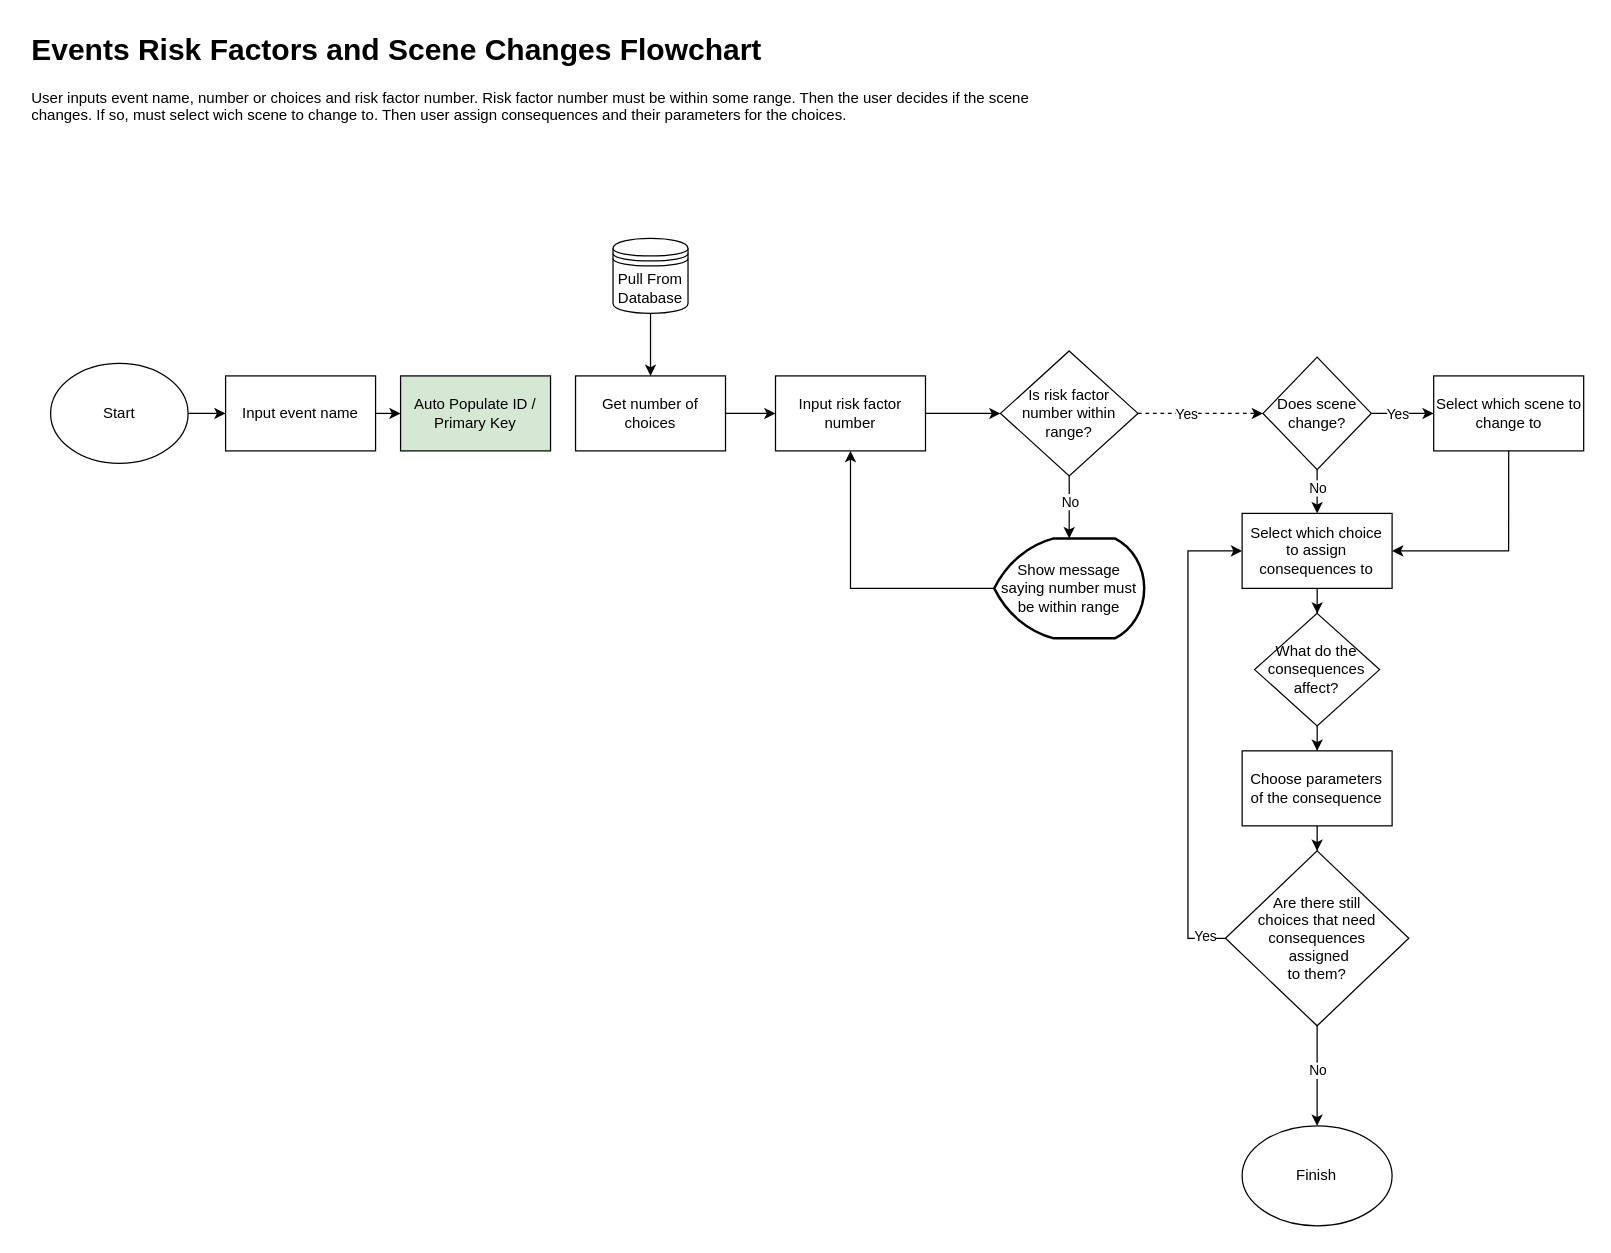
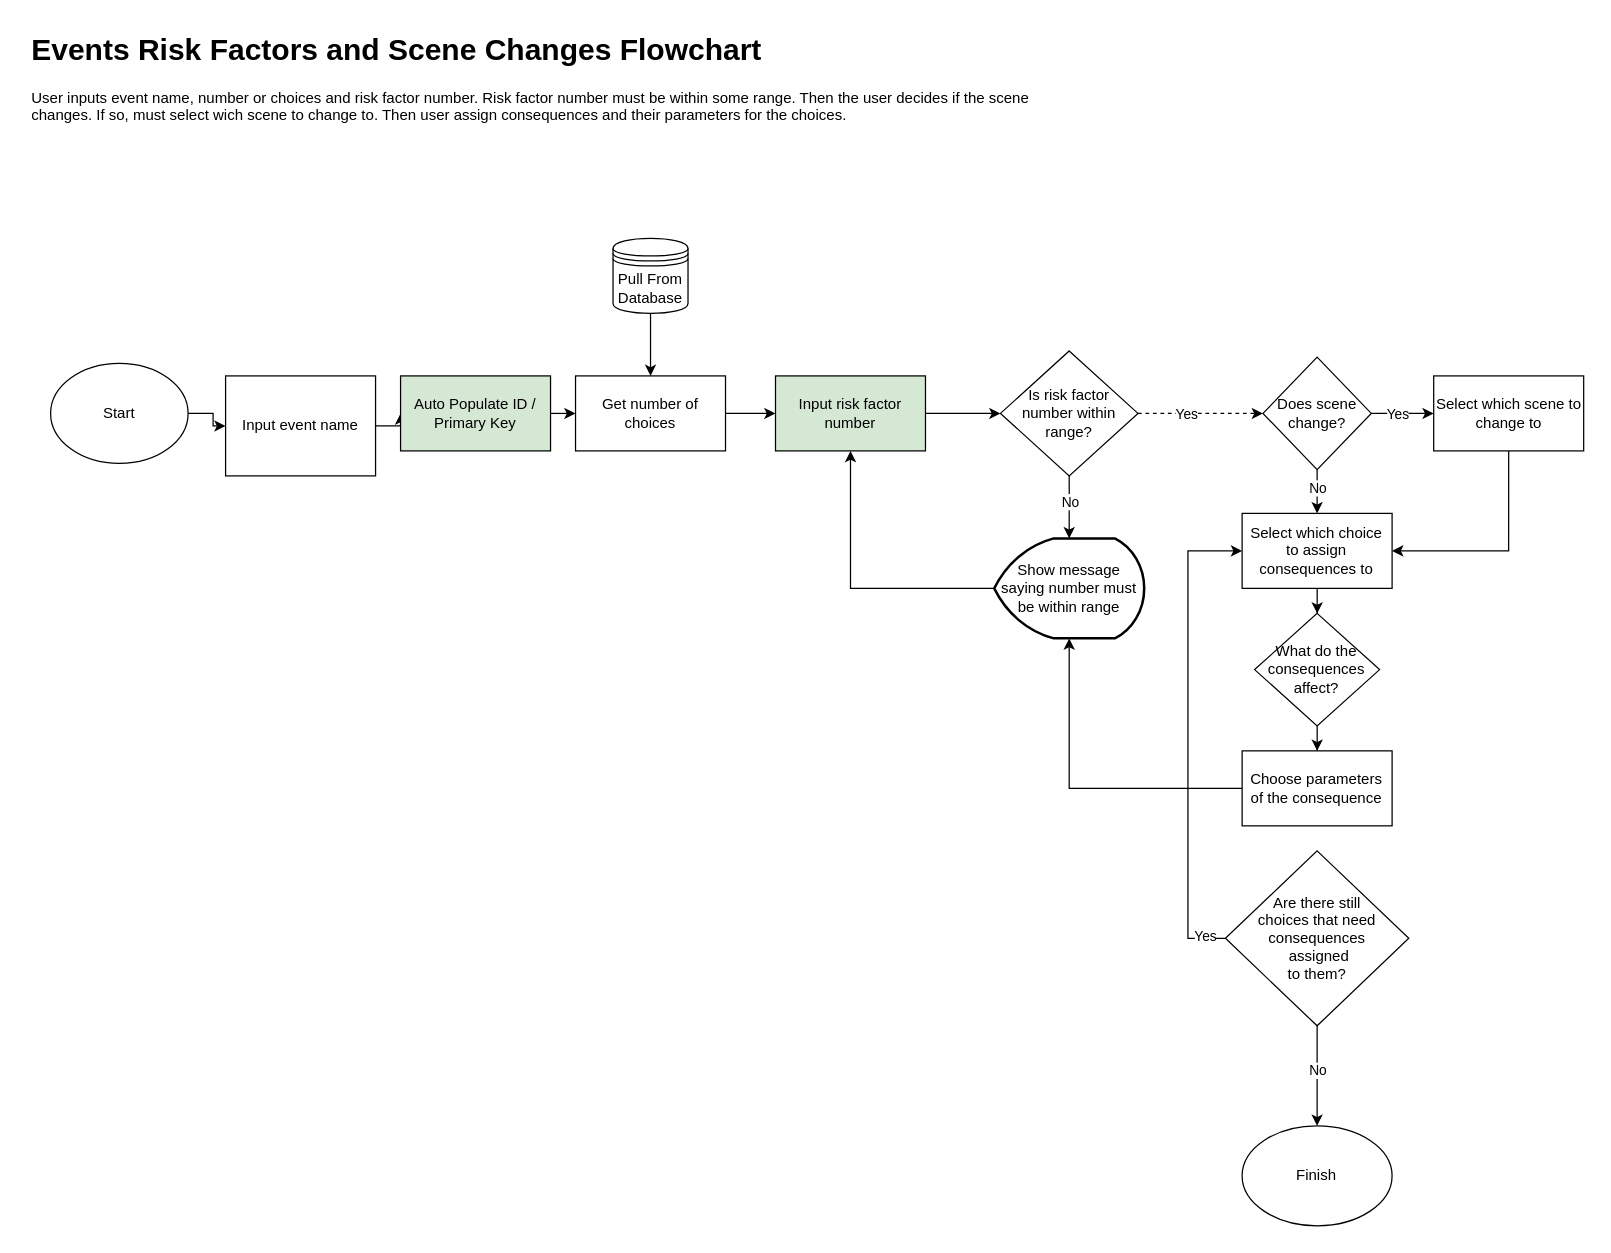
  <mxCell id="0" />
  <mxCell id="1" parent="0" />
  <mxCell id="2" style="edgeStyle=orthogonalEdgeStyle;rounded=0;orthogonalLoop=1;jettySize=auto;html=1;" parent="1" source="3" target="5" edge="1"><mxGeometry relative="1" as="geometry" /></mxCell>
  <mxCell id="3" value="Start" style="ellipse;whiteSpace=wrap;html=1;" parent="1" vertex="1"><mxGeometry x="40" y="290" width="110" height="80" as="geometry" /></mxCell>
  <mxCell id="4" style="edgeStyle=orthogonalEdgeStyle;rounded=0;orthogonalLoop=1;jettySize=auto;html=1;exitX=1;exitY=0.5;exitDx=0;exitDy=0;entryX=0;entryY=0.5;entryDx=0;entryDy=0;" parent="1" source="5" target="37" edge="1"><mxGeometry relative="1" as="geometry" /></mxCell>
- <mxCell id="5" value="Input event name" style="rounded=0;whiteSpace=wrap;html=1;" parent="1" vertex="1"><mxGeometry x="180" y="300" width="120" height="60" as="geometry" /></mxCell>
+ <mxCell id="5" value="Input event name" style="rounded=0;whiteSpace=wrap;html=1;" parent="1" vertex="1"><mxGeometry x="180" y="300" width="120" height="80" as="geometry" /></mxCell>
  <mxCell id="6" style="edgeStyle=orthogonalEdgeStyle;rounded=0;orthogonalLoop=1;jettySize=auto;html=1;" parent="1" source="7" target="11" edge="1"><mxGeometry relative="1" as="geometry" /></mxCell>
  <mxCell id="7" value="Get number of choices" style="rounded=0;whiteSpace=wrap;html=1;" parent="1" vertex="1"><mxGeometry x="460" y="300" width="120" height="60" as="geometry" /></mxCell>
  <mxCell id="8" style="edgeStyle=orthogonalEdgeStyle;rounded=0;orthogonalLoop=1;jettySize=auto;html=1;" parent="1" source="9" target="7" edge="1"><mxGeometry relative="1" as="geometry" /></mxCell>
  <mxCell id="9" value="Pull From&lt;br&gt;Database" style="shape=datastore;whiteSpace=wrap;html=1;" parent="1" vertex="1"><mxGeometry x="490" y="190" width="60" height="60" as="geometry" /></mxCell>
  <mxCell id="10" style="edgeStyle=orthogonalEdgeStyle;rounded=0;orthogonalLoop=1;jettySize=auto;html=1;exitX=1;exitY=0.5;exitDx=0;exitDy=0;entryX=0;entryY=0.5;entryDx=0;entryDy=0;" parent="1" source="11" target="16" edge="1"><mxGeometry relative="1" as="geometry" /></mxCell>
- <mxCell id="11" value="Input risk factor number" style="rounded=0;whiteSpace=wrap;html=1;" parent="1" vertex="1"><mxGeometry x="620" y="300" width="120" height="60" as="geometry" /></mxCell>
+ <mxCell id="11" value="Input risk factor number" style="rounded=0;whiteSpace=wrap;html=1;fillColor=#d5e8d4;" parent="1" vertex="1"><mxGeometry x="620" y="300" width="120" height="60" as="geometry" /></mxCell>
  <mxCell id="12" style="edgeStyle=orthogonalEdgeStyle;rounded=0;orthogonalLoop=1;jettySize=auto;html=1;exitX=0.5;exitY=1;exitDx=0;exitDy=0;entryX=0.5;entryY=0;entryDx=0;entryDy=0;entryPerimeter=0;" parent="1" source="16" target="40" edge="1"><mxGeometry relative="1" as="geometry"><Array as="points" /></mxGeometry></mxCell>
  <mxCell id="13" value="No" style="edgeLabel;html=1;align=center;verticalAlign=middle;resizable=0;points=[];" vertex="1" connectable="0" parent="12"><mxGeometry x="-0.314" relative="1" as="geometry"><mxPoint y="3" as="offset" /></mxGeometry></mxCell>
  <mxCell id="14" style="edgeStyle=orthogonalEdgeStyle;rounded=0;orthogonalLoop=1;jettySize=auto;html=1;entryX=0;entryY=0.5;entryDx=0;entryDy=0;dashed=1;" parent="1" source="16" edge="1" target="21"><mxGeometry relative="1" as="geometry"><mxPoint x="975" y="360" as="targetPoint" /></mxGeometry></mxCell>
  <mxCell id="15" value="Yes" style="edgeLabel;html=1;align=center;verticalAlign=middle;resizable=0;points=[];" vertex="1" connectable="0" parent="14"><mxGeometry x="-0.323" y="-1" relative="1" as="geometry"><mxPoint x="4" y="-1" as="offset" /></mxGeometry></mxCell>
  <mxCell id="16" value="Is risk factor number within range?" style="rhombus;whiteSpace=wrap;html=1;" parent="1" vertex="1"><mxGeometry x="800" y="280" width="110" height="100" as="geometry" /></mxCell>
  <mxCell id="17" style="edgeStyle=orthogonalEdgeStyle;rounded=0;orthogonalLoop=1;jettySize=auto;html=1;exitX=1;exitY=0.5;exitDx=0;exitDy=0;entryX=0;entryY=0.5;entryDx=0;entryDy=0;" parent="1" source="21" edge="1" target="23"><mxGeometry relative="1" as="geometry"><mxPoint x="1223.35" y="330" as="targetPoint" /><mxPoint x="1143.35" y="330" as="sourcePoint" /></mxGeometry></mxCell>
  <mxCell id="18" value="Yes" style="edgeLabel;html=1;align=center;verticalAlign=middle;resizable=0;points=[];" vertex="1" connectable="0" parent="17"><mxGeometry x="0.258" y="-1" relative="1" as="geometry"><mxPoint x="-10" y="-1" as="offset" /></mxGeometry></mxCell>
  <mxCell id="19" style="edgeStyle=orthogonalEdgeStyle;rounded=0;orthogonalLoop=1;jettySize=auto;html=1;exitX=0.5;exitY=1;exitDx=0;exitDy=0;entryX=0.5;entryY=0;entryDx=0;entryDy=0;" parent="1" source="21" edge="1" target="25"><mxGeometry relative="1" as="geometry"><mxPoint x="1126.64" y="410" as="targetPoint" /><mxPoint x="1103.35" y="370" as="sourcePoint" /></mxGeometry></mxCell>
  <mxCell id="20" value="No" style="edgeLabel;html=1;align=center;verticalAlign=middle;resizable=0;points=[];" vertex="1" connectable="0" parent="19"><mxGeometry x="-0.72" relative="1" as="geometry"><mxPoint y="10" as="offset" /></mxGeometry></mxCell>
  <mxCell id="21" value="Does scene change?" style="rhombus;whiteSpace=wrap;html=1;" parent="1" vertex="1"><mxGeometry x="1010.04" y="285" width="86.65" height="90" as="geometry" /></mxCell>
  <mxCell id="22" style="edgeStyle=orthogonalEdgeStyle;rounded=0;orthogonalLoop=1;jettySize=auto;html=1;entryX=1;entryY=0.5;entryDx=0;entryDy=0;exitX=0.5;exitY=1;exitDx=0;exitDy=0;" parent="1" source="23" target="25" edge="1"><mxGeometry relative="1" as="geometry"><Array as="points"><mxPoint x="1206.64" y="440" /></Array></mxGeometry></mxCell>
  <mxCell id="23" value="Select which scene to change to" style="rounded=0;whiteSpace=wrap;html=1;" parent="1" vertex="1"><mxGeometry x="1146.64" y="300" width="120" height="60" as="geometry" /></mxCell>
  <mxCell id="24" style="edgeStyle=orthogonalEdgeStyle;rounded=0;orthogonalLoop=1;jettySize=auto;html=1;" parent="1" source="25" target="27" edge="1"><mxGeometry relative="1" as="geometry" /></mxCell>
  <mxCell id="25" value="Select which choice to assign consequences to" style="rounded=0;whiteSpace=wrap;html=1;" parent="1" vertex="1"><mxGeometry x="993.35" y="410" width="120" height="60" as="geometry" /></mxCell>
  <mxCell id="26" style="edgeStyle=orthogonalEdgeStyle;rounded=0;orthogonalLoop=1;jettySize=auto;html=1;" parent="1" source="27" target="29" edge="1"><mxGeometry relative="1" as="geometry" /></mxCell>
  <mxCell id="27" value="What do the consequences affect?" style="rhombus;whiteSpace=wrap;html=1;" parent="1" vertex="1"><mxGeometry x="1003.35" y="490" width="100" height="90" as="geometry" /></mxCell>
- <mxCell id="28" style="edgeStyle=orthogonalEdgeStyle;rounded=0;orthogonalLoop=1;jettySize=auto;html=1;entryX=0.5;entryY=0;entryDx=0;entryDy=0;" edge="1" parent="1" source="29" target="34"><mxGeometry relative="1" as="geometry" /></mxCell>
+ <mxCell id="28" style="edgeStyle=orthogonalEdgeStyle;rounded=0;orthogonalLoop=1;jettySize=auto;html=1;" edge="1" parent="1" source="29" target="40"><mxGeometry relative="1" as="geometry" /></mxCell>
  <mxCell id="29" value="Choose parameters of the consequence" style="rounded=0;whiteSpace=wrap;html=1;" parent="1" vertex="1"><mxGeometry x="993.36" y="600" width="120" height="60" as="geometry" /></mxCell>
  <mxCell id="30" style="edgeStyle=orthogonalEdgeStyle;rounded=0;orthogonalLoop=1;jettySize=auto;html=1;exitX=0.5;exitY=1;exitDx=0;exitDy=0;entryX=0.5;entryY=0;entryDx=0;entryDy=0;" parent="1" source="34" edge="1" target="35"><mxGeometry relative="1" as="geometry"><mxPoint x="1103.35" y="970" as="targetPoint" /><mxPoint x="1103.35" y="920" as="sourcePoint" /></mxGeometry></mxCell>
  <mxCell id="31" value="No" style="edgeLabel;html=1;align=center;verticalAlign=middle;resizable=0;points=[];" vertex="1" connectable="0" parent="30"><mxGeometry x="-0.286" y="1" relative="1" as="geometry"><mxPoint x="-1" y="6" as="offset" /></mxGeometry></mxCell>
  <mxCell id="32" style="edgeStyle=orthogonalEdgeStyle;rounded=0;orthogonalLoop=1;jettySize=auto;html=1;entryX=0;entryY=0.5;entryDx=0;entryDy=0;" edge="1" parent="1" source="34" target="25"><mxGeometry relative="1" as="geometry"><Array as="points"><mxPoint x="950" y="750" /><mxPoint x="950" y="440" /></Array></mxGeometry></mxCell>
  <mxCell id="33" value="Yes" style="edgeLabel;html=1;align=center;verticalAlign=middle;resizable=0;points=[];" vertex="1" connectable="0" parent="32"><mxGeometry x="-0.84" y="1" relative="1" as="geometry"><mxPoint x="14" y="-1" as="offset" /></mxGeometry></mxCell>
  <mxCell id="34" value="Are there still&lt;br&gt;choices that need consequences&lt;br&gt;&amp;nbsp;assigned&lt;br&gt;to them?" style="rhombus;whiteSpace=wrap;html=1;" parent="1" vertex="1"><mxGeometry x="980" y="680" width="146.71" height="140" as="geometry" /></mxCell>
  <mxCell id="35" value="Finish" style="ellipse;whiteSpace=wrap;html=1;" parent="1" vertex="1"><mxGeometry x="993.35" y="900" width="120" height="80" as="geometry" /></mxCell>
+ <mxCell id="36" style="edgeStyle=orthogonalEdgeStyle;rounded=0;orthogonalLoop=1;jettySize=auto;html=1;exitX=1;exitY=0.5;exitDx=0;exitDy=0;entryX=0;entryY=0.5;entryDx=0;entryDy=0;" parent="1" source="37" target="7" edge="1"><mxGeometry relative="1" as="geometry" /></mxCell>
  <mxCell id="37" value="Auto Populate ID / Primary Key" style="rounded=0;whiteSpace=wrap;html=1;fillColor=#d5e8d4;" parent="1" vertex="1"><mxGeometry x="320" y="300" width="120" height="60" as="geometry" /></mxCell>
  <mxCell id="38" value="&lt;h1&gt;Events Risk Factors and Scene Changes Flowchart&lt;/h1&gt;&lt;p&gt;User inputs event name, number or choices and risk factor number.&amp;nbsp;Risk factor number must be within some range. Then the user decides if the scene changes. If so, must select wich scene to change to. Then user assign consequences and their parameters for the choices.&lt;/p&gt;" style="text;html=1;strokeColor=none;fillColor=none;spacing=5;spacingTop=-20;whiteSpace=wrap;overflow=hidden;rounded=0;" vertex="1" parent="1"><mxGeometry x="20" y="20" width="830" height="120" as="geometry" /></mxCell>
  <mxCell id="39" style="edgeStyle=orthogonalEdgeStyle;rounded=0;orthogonalLoop=1;jettySize=auto;html=1;entryX=0.5;entryY=1;entryDx=0;entryDy=0;" edge="1" parent="1" source="40" target="11"><mxGeometry relative="1" as="geometry"><Array as="points"><mxPoint x="680" y="470" /></Array></mxGeometry></mxCell>
  <mxCell id="40" value="Show message saying number must be within range" style="strokeWidth=2;html=1;shape=mxgraph.flowchart.display;whiteSpace=wrap;" vertex="1" parent="1"><mxGeometry x="795" y="430" width="120" height="80" as="geometry" /></mxCell>
